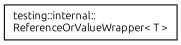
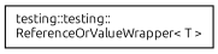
  digraph {
    rankdir=LR
    fontname=Ubuntu
-   n1 [color=black fillcolor=white fontname=Ubuntu fontsize=10 height=0.2 label="testing::internal::\lReferenceOrValueWrapper\< T \>" shape=record style=filled width=0.4]
+   n1 [color=black fillcolor=white fontname=Ubuntu fontsize=10 height=0.2 label="testing::testing::\lReferenceOrValueWrapper\< T \>" shape=record style=filled width=0.4]
  }
